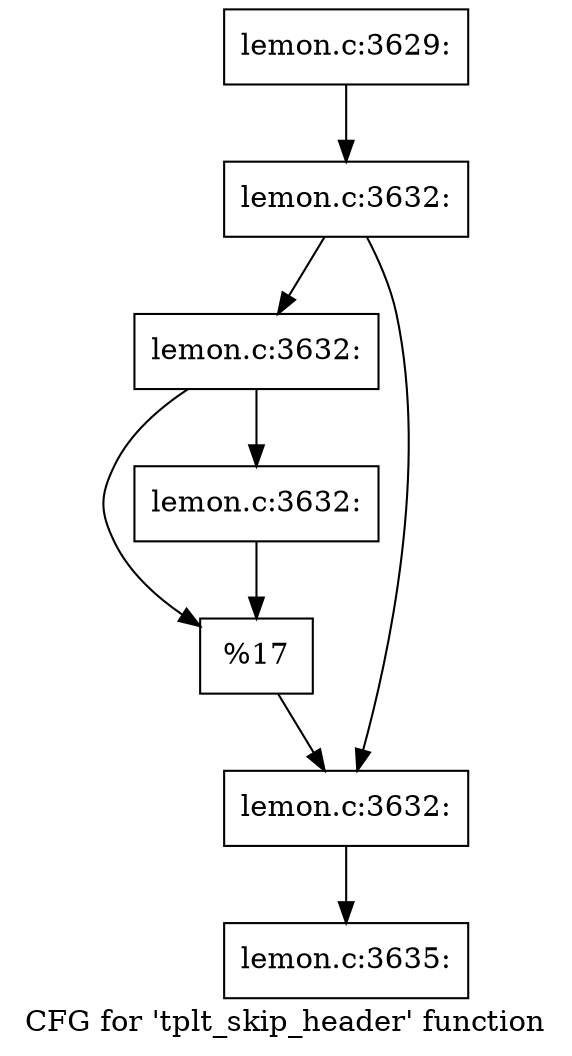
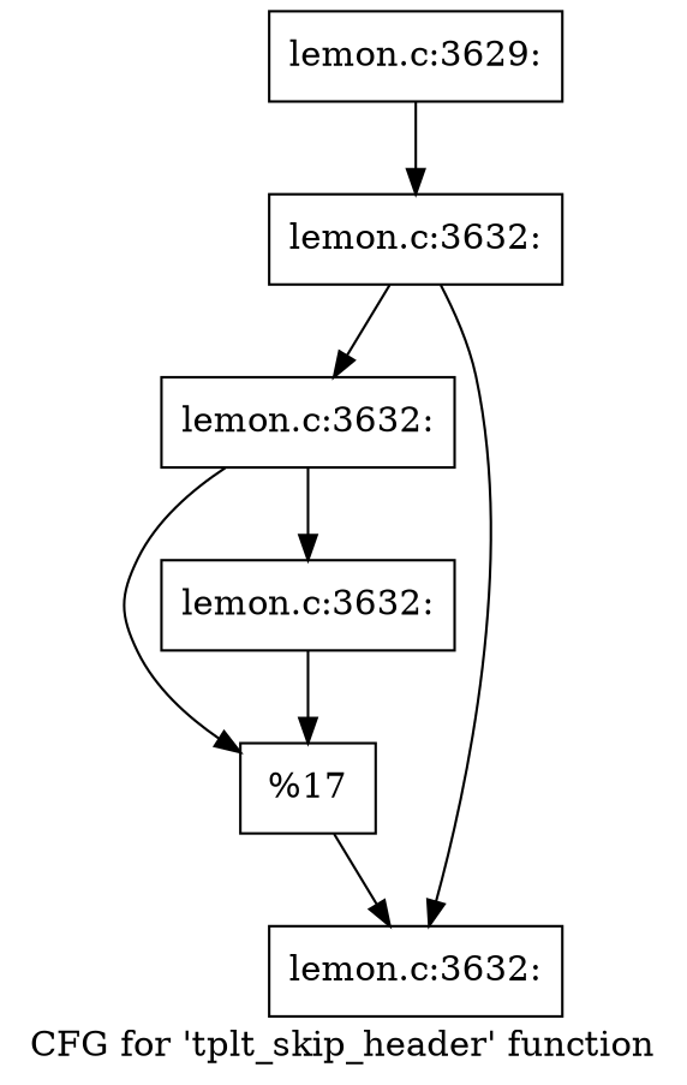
  digraph {
    label="CFG for 'tplt_skip_header' function"
    node [shape=record]
    n1 [label="{lemon.c:3629:}"]
    n2 [label="{lemon.c:3632:}"]
    n3 [label="{lemon.c:3632:}"]
    n4 [label="{lemon.c:3632:}"]
    n5 [label="{%17}"]
    n6 [label="{lemon.c:3632:}"]
-   n7 [label="{lemon.c:3635:}"]
    n1 -> n2
    n2 -> n3
    n2 -> n4
    n3 -> n5
    n3 -> n6
-   n4 -> n7
    n5 -> n4
    n6 -> n5
  }
